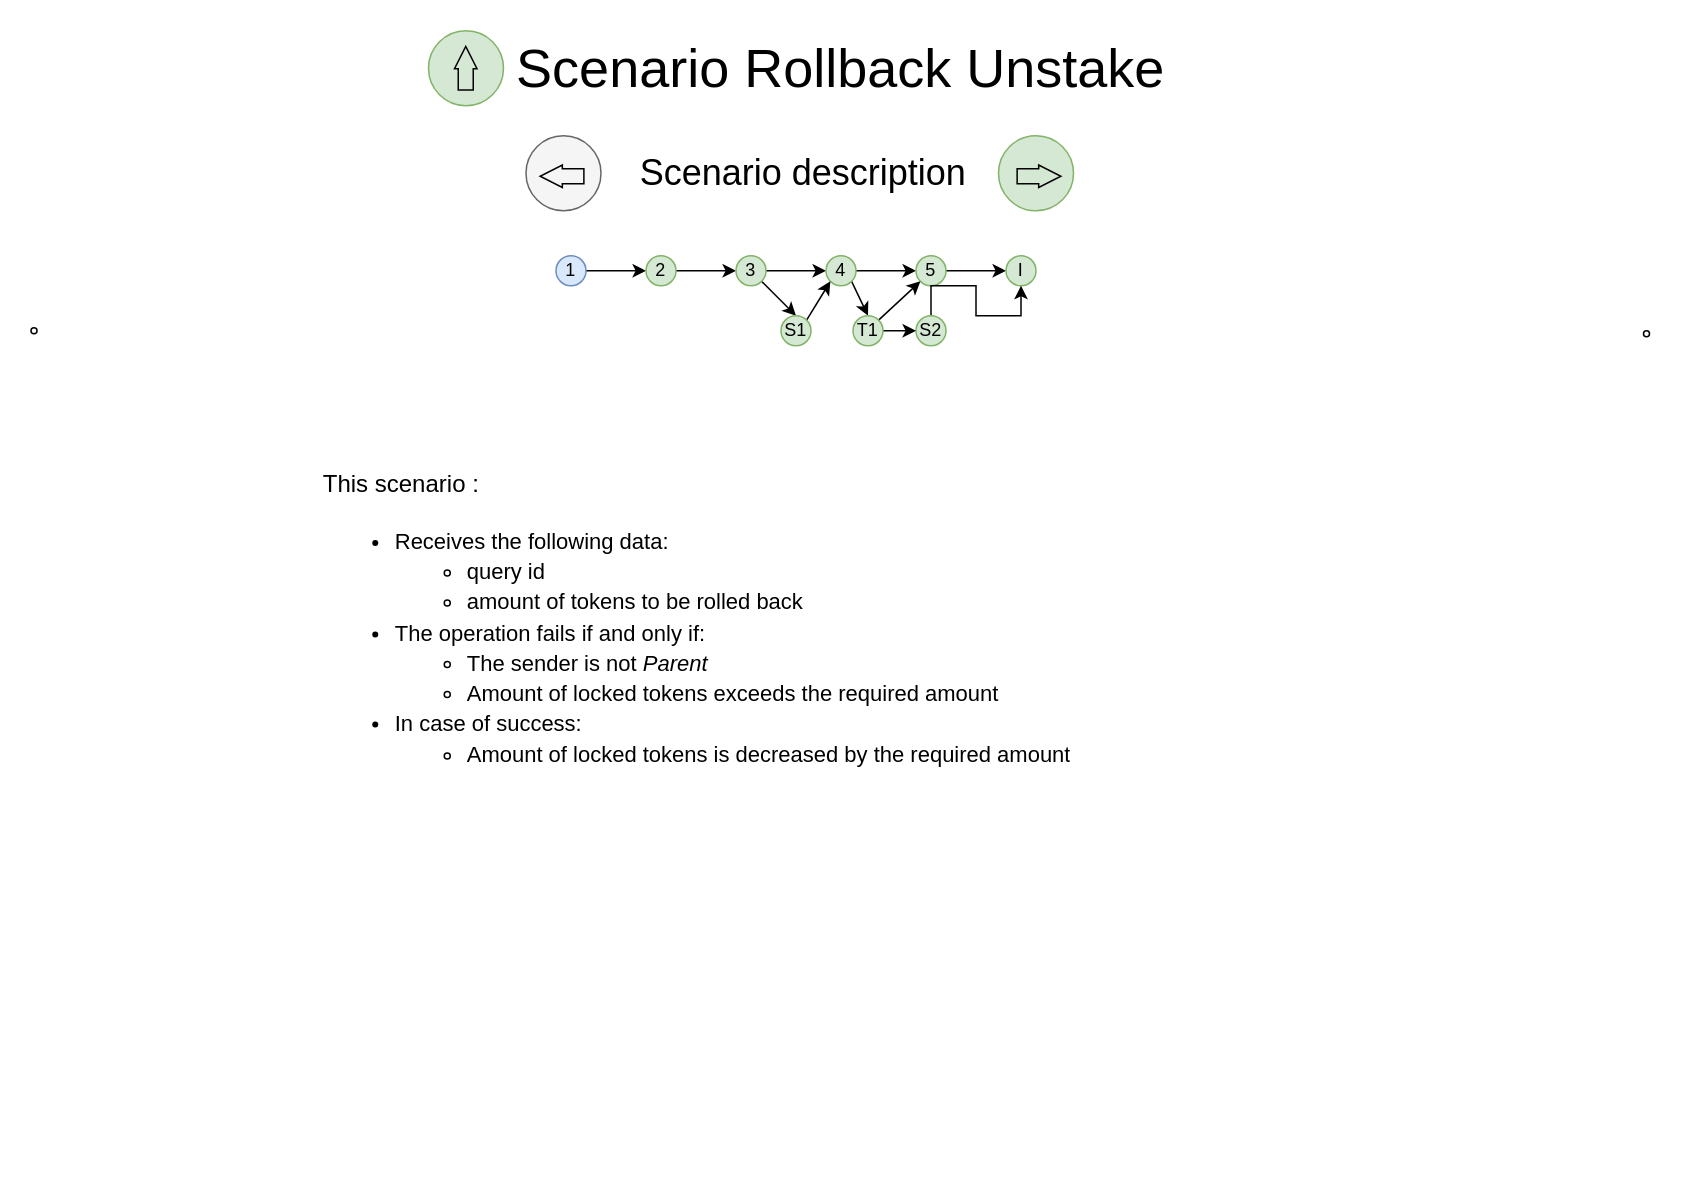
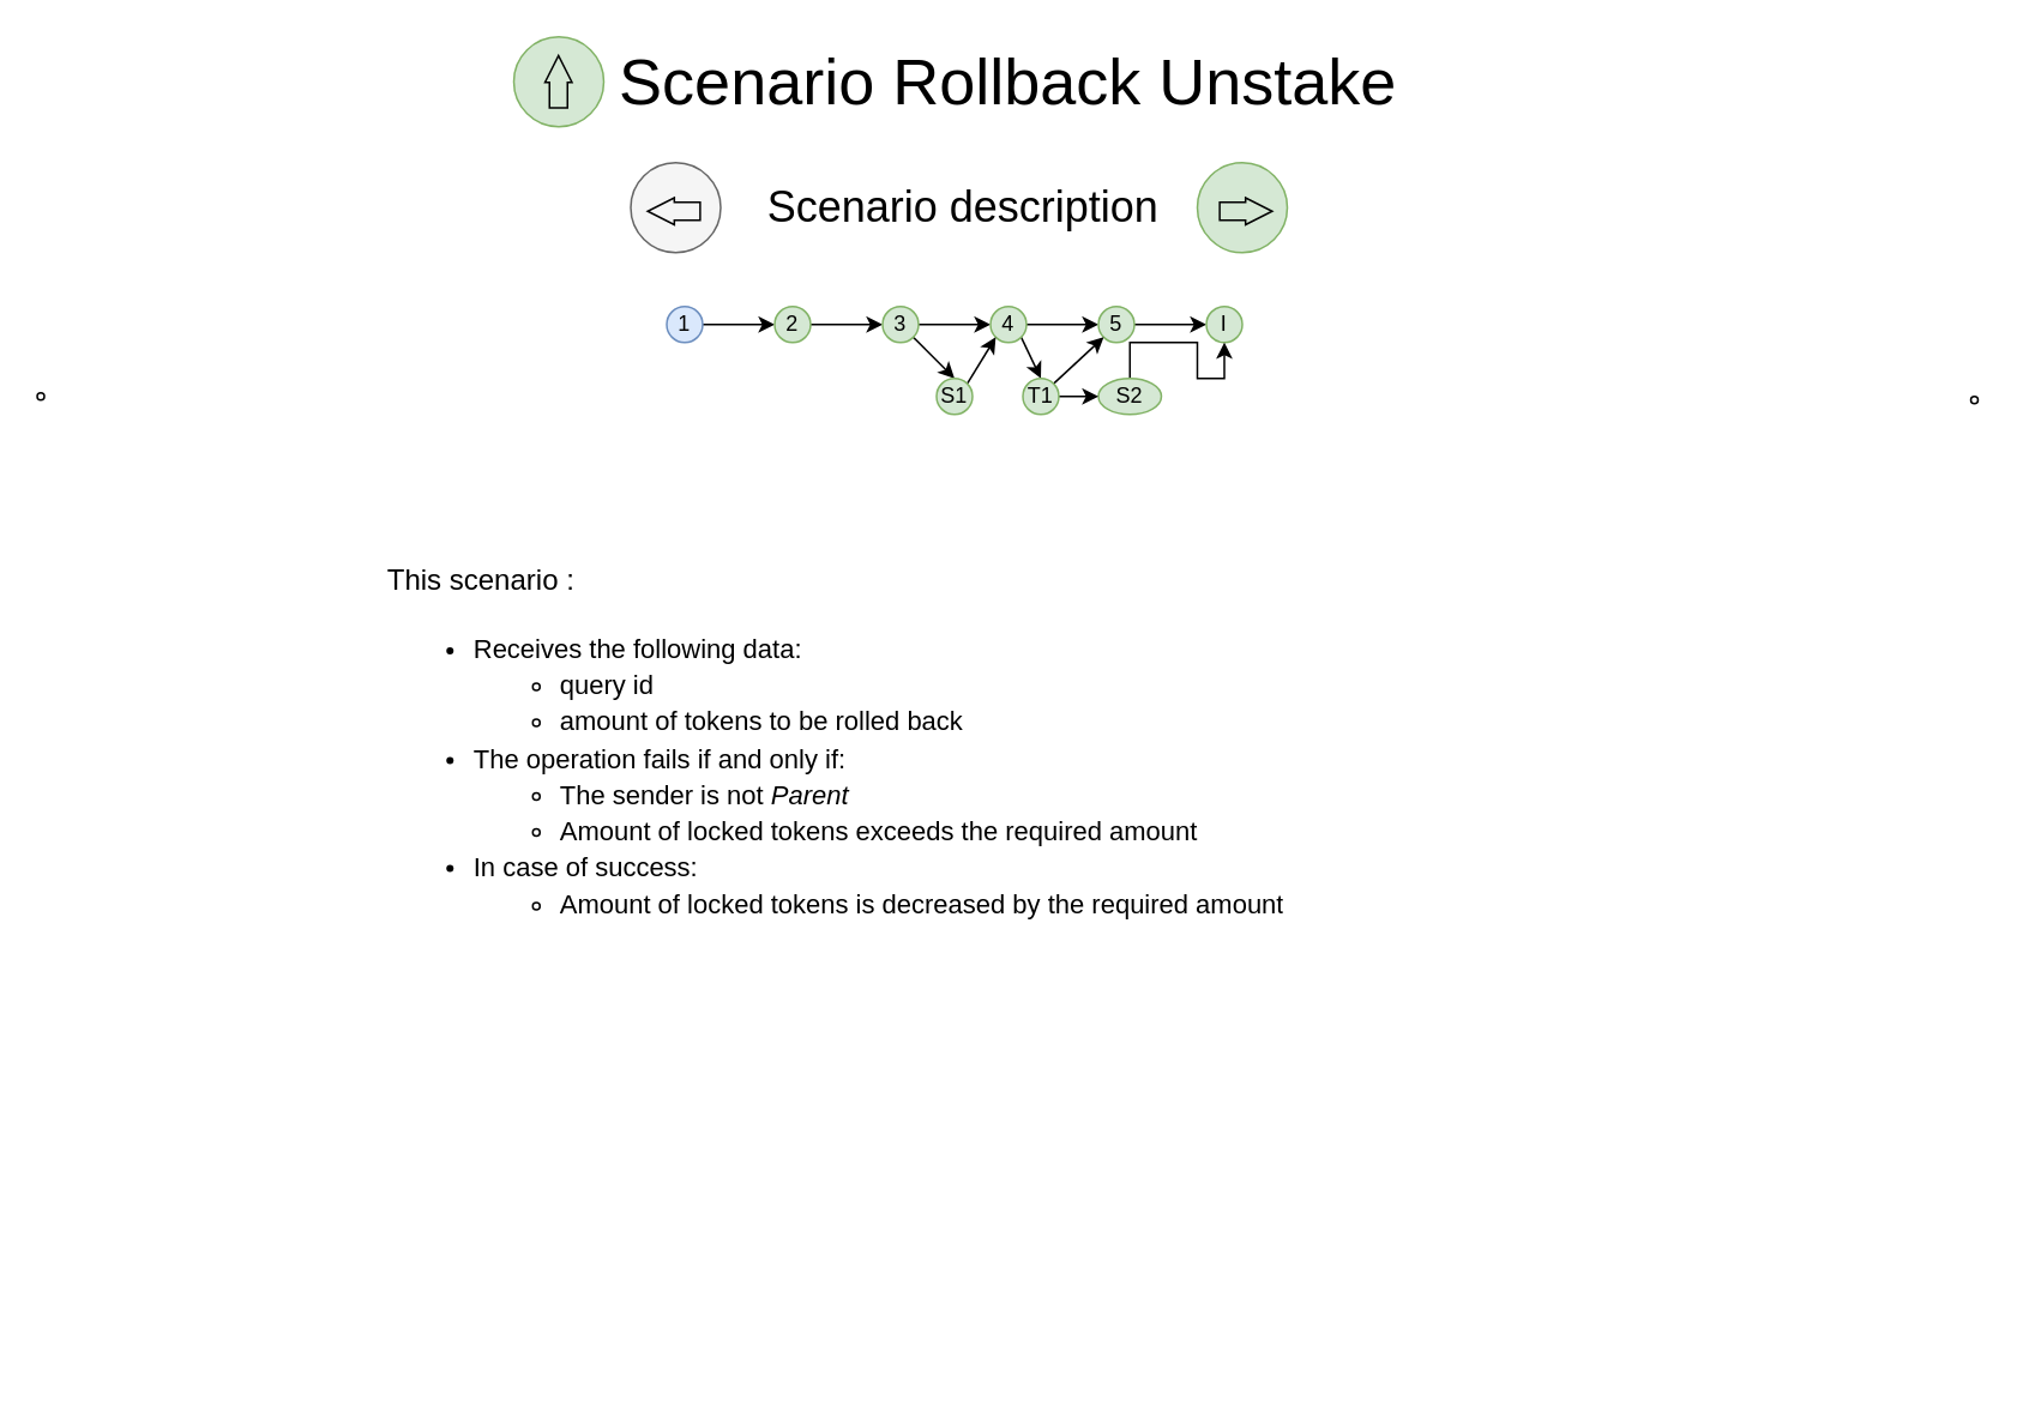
  <mxCell id="0" />
  <mxCell id="1" parent="0" />
  <mxCell id="2" value="Scenario Rollback Unstake" style="text;html=1;strokeColor=none;fillColor=none;align=center;verticalAlign=middle;whiteSpace=wrap;rounded=0;fontSize=36;" parent="1" vertex="1"><mxGeometry x="335" y="30" width="450" height="30" as="geometry" /></mxCell>
  <mxCell id="3" value="Scenario description" style="text;html=1;strokeColor=none;fillColor=none;align=center;verticalAlign=middle;whiteSpace=wrap;rounded=0;fontSize=24;" parent="1" vertex="1"><mxGeometry x="375" y="100" width="320" height="30" as="geometry" /></mxCell>
  <mxCell id="4" value="&lt;h1&gt;&lt;span style=&quot;font-weight: normal;&quot;&gt;&lt;font style=&quot;font-size: 16px;&quot;&gt;This scenario :&lt;/font&gt;&lt;/span&gt;&lt;/h1&gt;&lt;div&gt;&lt;span id=&quot;docs-internal-guid-a28a6898-7fff-76ac-f90a-b91eb6ed24f3&quot;&gt;&lt;ul style=&quot;margin-top:0;margin-bottom:0;padding-inline-start:48px;&quot;&gt;&lt;li aria-level=&quot;1&quot; style=&quot;list-style-type: disc; font-size: 11pt; font-family: Arial, sans-serif; background-color: transparent; font-variant-numeric: normal; font-variant-east-asian: normal; font-variant-alternates: normal; font-variant-position: normal; vertical-align: baseline; white-space: pre;&quot; dir=&quot;ltr&quot;&gt;&lt;p role=&quot;presentation&quot; style=&quot;line-height:1.38;margin-top:0pt;margin-bottom:0pt;&quot; dir=&quot;ltr&quot;&gt;&lt;span style=&quot;font-size: 11pt; background-color: transparent; font-variant-numeric: normal; font-variant-east-asian: normal; font-variant-alternates: normal; font-variant-position: normal; vertical-align: baseline; text-wrap: wrap;&quot;&gt;Receives the following data:&lt;/span&gt;&lt;/p&gt;&lt;/li&gt;&lt;ul style=&quot;margin-top:0;margin-bottom:0;padding-inline-start:48px;&quot;&gt;&lt;li aria-level=&quot;2&quot; style=&quot;list-style-type: circle; font-size: 11pt; font-family: Arial, sans-serif; background-color: transparent; font-variant-numeric: normal; font-variant-east-asian: normal; font-variant-alternates: normal; font-variant-position: normal; vertical-align: baseline; white-space: pre;&quot; dir=&quot;ltr&quot;&gt;&lt;p role=&quot;presentation&quot; style=&quot;line-height:1.38;margin-top:0pt;margin-bottom:0pt;&quot; dir=&quot;ltr&quot;&gt;&lt;span style=&quot;font-size: 11pt; background-color: transparent; font-variant-numeric: normal; font-variant-east-asian: normal; font-variant-alternates: normal; font-variant-position: normal; vertical-align: baseline; text-wrap: wrap;&quot;&gt;query id&lt;/span&gt;&lt;/p&gt;&lt;/li&gt;&lt;li aria-level=&quot;2&quot; style=&quot;list-style-type: circle; font-size: 11pt; font-family: Arial, sans-serif; background-color: transparent; font-variant-numeric: normal; font-variant-east-asian: normal; font-variant-alternates: normal; font-variant-position: normal; vertical-align: baseline; white-space: pre;&quot; dir=&quot;ltr&quot;&gt;&lt;p role=&quot;presentation&quot; style=&quot;line-height:1.38;margin-top:0pt;margin-bottom:0pt;&quot; dir=&quot;ltr&quot;&gt;&lt;span style=&quot;font-size: 11pt; background-color: transparent; font-variant-numeric: normal; font-variant-east-asian: normal; font-variant-alternates: normal; font-variant-position: normal; vertical-align: baseline; text-wrap: wrap;&quot;&gt;amount of tokens to be rolled back&lt;/span&gt;&lt;/p&gt;&lt;/li&gt;&lt;/ul&gt;&lt;li aria-level=&quot;1&quot; style=&quot;list-style-type: disc; font-size: 11pt; font-family: Arial, sans-serif; background-color: transparent; font-variant-numeric: normal; font-variant-east-asian: normal; font-variant-alternates: normal; font-variant-position: normal; vertical-align: baseline; white-space: pre;&quot; dir=&quot;ltr&quot;&gt;&lt;p role=&quot;presentation&quot; style=&quot;line-height:1.38;margin-top:0pt;margin-bottom:0pt;&quot; dir=&quot;ltr&quot;&gt;&lt;span style=&quot;font-size: 11pt; background-color: transparent; font-variant-numeric: normal; font-variant-east-asian: normal; font-variant-alternates: normal; font-variant-position: normal; vertical-align: baseline; text-wrap: wrap;&quot;&gt;The operation fails if and only if:&lt;/span&gt;&lt;/p&gt;&lt;/li&gt;&lt;ul style=&quot;margin-top:0;margin-bottom:0;padding-inline-start:48px;&quot;&gt;&lt;li aria-level=&quot;2&quot; style=&quot;list-style-type: circle; font-size: 11pt; font-family: Arial, sans-serif; background-color: transparent; font-variant-numeric: normal; font-variant-east-asian: normal; font-variant-alternates: normal; font-variant-position: normal; vertical-align: baseline; white-space: pre;&quot; dir=&quot;ltr&quot;&gt;&lt;p role=&quot;presentation&quot; style=&quot;line-height:1.38;margin-top:0pt;margin-bottom:0pt;&quot; dir=&quot;ltr&quot;&gt;&lt;span style=&quot;font-size: 11pt; background-color: transparent; font-variant-numeric: normal; font-variant-east-asian: normal; font-variant-alternates: normal; font-variant-position: normal; vertical-align: baseline; text-wrap: wrap;&quot;&gt;The sender is not &lt;/span&gt;&lt;span style=&quot;font-size: 11pt; background-color: transparent; font-style: italic; font-variant-numeric: normal; font-variant-east-asian: normal; font-variant-alternates: normal; font-variant-position: normal; vertical-align: baseline; text-wrap: wrap;&quot;&gt;Parent&lt;/span&gt;&lt;/p&gt;&lt;/li&gt;&lt;li aria-level=&quot;2&quot; style=&quot;list-style-type: circle; font-size: 11pt; font-family: Arial, sans-serif; background-color: transparent; font-variant-numeric: normal; font-variant-east-asian: normal; font-variant-alternates: normal; font-variant-position: normal; vertical-align: baseline; white-space: pre;&quot; dir=&quot;ltr&quot;&gt;&lt;p role=&quot;presentation&quot; style=&quot;line-height:1.38;margin-top:0pt;margin-bottom:0pt;&quot; dir=&quot;ltr&quot;&gt;&lt;span style=&quot;font-size: 11pt; background-color: transparent; font-variant-numeric: normal; font-variant-east-asian: normal; font-variant-alternates: normal; font-variant-position: normal; vertical-align: baseline; text-wrap: wrap;&quot;&gt;Amount of locked tokens exceeds the required amount&lt;/span&gt;&lt;/p&gt;&lt;/li&gt;&lt;/ul&gt;&lt;li aria-level=&quot;1&quot; style=&quot;list-style-type: disc; font-size: 11pt; font-family: Arial, sans-serif; background-color: transparent; font-variant-numeric: normal; font-variant-east-asian: normal; font-variant-alternates: normal; font-variant-position: normal; vertical-align: baseline; white-space: pre;&quot; dir=&quot;ltr&quot;&gt;&lt;p role=&quot;presentation&quot; style=&quot;line-height:1.38;margin-top:0pt;margin-bottom:0pt;&quot; dir=&quot;ltr&quot;&gt;&lt;span style=&quot;font-size: 11pt; background-color: transparent; font-variant-numeric: normal; font-variant-east-asian: normal; font-variant-alternates: normal; font-variant-position: normal; vertical-align: baseline; text-wrap: wrap;&quot;&gt;In case of success:&lt;/span&gt;&lt;/p&gt;&lt;/li&gt;&lt;ul style=&quot;margin-top:0;margin-bottom:0;padding-inline-start:48px;&quot;&gt;&lt;li aria-level=&quot;2&quot; style=&quot;list-style-type: circle; font-size: 11pt; font-family: Arial, sans-serif; background-color: transparent; font-variant-numeric: normal; font-variant-east-asian: normal; font-variant-alternates: normal; font-variant-position: normal; vertical-align: baseline; white-space: pre;&quot; dir=&quot;ltr&quot;&gt;&lt;p role=&quot;presentation&quot; style=&quot;line-height:1.38;margin-top:0pt;margin-bottom:0pt;&quot; dir=&quot;ltr&quot;&gt;&lt;span style=&quot;font-size: 11pt; background-color: transparent; font-variant-numeric: normal; font-variant-east-asian: normal; font-variant-alternates: normal; font-variant-position: normal; vertical-align: baseline; text-wrap: wrap;&quot;&gt;Amount of locked tokens is decreased by the required amount&lt;/span&gt;&lt;/p&gt;&lt;/li&gt;&lt;/ul&gt;&lt;/ul&gt;&lt;/span&gt;&lt;/div&gt;" style="text;html=1;strokeColor=none;fillColor=none;spacing=5;spacingTop=-20;whiteSpace=wrap;overflow=hidden;rounded=0;" parent="1" vertex="1"><mxGeometry x="210" y="300" width="660" height="470" as="geometry" /></mxCell>
  <mxCell id="5" value="" style="ellipse;whiteSpace=wrap;html=1;aspect=fixed;fillColor=#d5e8d4;strokeColor=#82b366;" parent="1" vertex="1"><mxGeometry x="285" y="20" width="50" height="50" as="geometry" /></mxCell>
  <mxCell id="6" value="" style="shape=flexArrow;endArrow=classic;html=1;rounded=0;endWidth=4;endSize=4.6;" parent="1" edge="1"><mxGeometry width="50" height="50" relative="1" as="geometry"><mxPoint x="309.83" y="60" as="sourcePoint" /><mxPoint x="309.83" y="30" as="targetPoint" /></mxGeometry></mxCell>
  <mxCell id="7" style="edgeStyle=orthogonalEdgeStyle;rounded=0;orthogonalLoop=1;jettySize=auto;html=1;exitX=1;exitY=0.5;exitDx=0;exitDy=0;entryX=0;entryY=0.5;entryDx=0;entryDy=0;" parent="1" source="8" target="10" edge="1"><mxGeometry relative="1" as="geometry" /></mxCell>
  <mxCell id="8" value="1" style="ellipse;whiteSpace=wrap;html=1;aspect=fixed;fillColor=#dae8fc;strokeColor=#6c8ebf;" parent="1" vertex="1"><mxGeometry x="370" y="170" width="20" height="20" as="geometry" /></mxCell>
  <mxCell id="9" style="edgeStyle=orthogonalEdgeStyle;rounded=0;orthogonalLoop=1;jettySize=auto;html=1;exitX=1;exitY=0.5;exitDx=0;exitDy=0;entryX=0;entryY=0.5;entryDx=0;entryDy=0;" parent="1" source="10" target="13" edge="1"><mxGeometry relative="1" as="geometry" /></mxCell>
  <mxCell id="10" value="2" style="ellipse;whiteSpace=wrap;html=1;aspect=fixed;fillColor=#d5e8d4;strokeColor=#82b366;" parent="1" vertex="1"><mxGeometry x="430" y="170" width="20" height="20" as="geometry" /></mxCell>
  <mxCell id="11" style="edgeStyle=orthogonalEdgeStyle;rounded=0;orthogonalLoop=1;jettySize=auto;html=1;entryX=0;entryY=0.5;entryDx=0;entryDy=0;" parent="1" source="13" target="16" edge="1"><mxGeometry relative="1" as="geometry" /></mxCell>
  <mxCell id="12" style="rounded=0;orthogonalLoop=1;jettySize=auto;html=1;exitX=1;exitY=1;exitDx=0;exitDy=0;entryX=0.5;entryY=0;entryDx=0;entryDy=0;" parent="1" source="13" target="21" edge="1"><mxGeometry relative="1" as="geometry" /></mxCell>
  <mxCell id="13" value="3" style="ellipse;whiteSpace=wrap;html=1;aspect=fixed;fillColor=#d5e8d4;strokeColor=#82b366;" parent="1" vertex="1"><mxGeometry x="490" y="170" width="20" height="20" as="geometry" /></mxCell>
  <mxCell id="14" style="edgeStyle=orthogonalEdgeStyle;rounded=0;orthogonalLoop=1;jettySize=auto;html=1;exitX=1;exitY=0.5;exitDx=0;exitDy=0;entryX=0;entryY=0.5;entryDx=0;entryDy=0;" parent="1" source="16" target="18" edge="1"><mxGeometry relative="1" as="geometry" /></mxCell>
  <mxCell id="15" style="rounded=0;orthogonalLoop=1;jettySize=auto;html=1;exitX=1;exitY=1;exitDx=0;exitDy=0;entryX=0.5;entryY=0;entryDx=0;entryDy=0;" parent="1" source="16" target="26" edge="1"><mxGeometry relative="1" as="geometry" /></mxCell>
  <mxCell id="16" value="4" style="ellipse;whiteSpace=wrap;html=1;aspect=fixed;fillColor=#d5e8d4;strokeColor=#82b366;" parent="1" vertex="1"><mxGeometry x="550" y="170" width="20" height="20" as="geometry" /></mxCell>
  <mxCell id="17" style="edgeStyle=orthogonalEdgeStyle;rounded=0;orthogonalLoop=1;jettySize=auto;html=1;exitX=1;exitY=0.5;exitDx=0;exitDy=0;entryX=0;entryY=0.5;entryDx=0;entryDy=0;" parent="1" source="18" target="19" edge="1"><mxGeometry relative="1" as="geometry" /></mxCell>
  <mxCell id="18" value="5" style="ellipse;whiteSpace=wrap;html=1;aspect=fixed;fillColor=#d5e8d4;strokeColor=#82b366;" parent="1" vertex="1"><mxGeometry x="610" y="170" width="20" height="20" as="geometry" /></mxCell>
  <mxCell id="19" value="I" style="ellipse;whiteSpace=wrap;html=1;aspect=fixed;fillColor=#d5e8d4;strokeColor=#82b366;" parent="1" vertex="1"><mxGeometry x="670" y="170" width="20" height="20" as="geometry" /></mxCell>
  <mxCell id="20" style="rounded=0;orthogonalLoop=1;jettySize=auto;html=1;exitX=1;exitY=0;exitDx=0;exitDy=0;entryX=0;entryY=1;entryDx=0;entryDy=0;" parent="1" source="21" target="16" edge="1"><mxGeometry relative="1" as="geometry" /></mxCell>
  <mxCell id="21" value="S1" style="ellipse;whiteSpace=wrap;html=1;aspect=fixed;fillColor=#d5e8d4;strokeColor=#82b366;" parent="1" vertex="1"><mxGeometry x="520" y="210" width="20" height="20" as="geometry" /></mxCell>
  <mxCell id="22" style="edgeStyle=orthogonalEdgeStyle;rounded=0;orthogonalLoop=1;jettySize=auto;html=1;exitX=0.5;exitY=0;exitDx=0;exitDy=0;" parent="1" source="23" target="19" edge="1"><mxGeometry relative="1" as="geometry" /></mxCell>
- <mxCell id="23" value="S2" style="ellipse;whiteSpace=wrap;html=1;aspect=fixed;fillColor=#d5e8d4;strokeColor=#82b366;" parent="1" vertex="1"><mxGeometry x="610" y="210" width="20" height="20" as="geometry" /></mxCell>
+ <mxCell id="23" value="S2" style="ellipse;whiteSpace=wrap;html=1;aspect=fixed;fillColor=#d5e8d4;strokeColor=#82b366;" parent="1" vertex="1"><mxGeometry x="610" y="210" width="35" height="20" as="geometry" /></mxCell>
  <mxCell id="24" style="rounded=0;orthogonalLoop=1;jettySize=auto;html=1;exitX=1;exitY=0;exitDx=0;exitDy=0;entryX=0;entryY=1;entryDx=0;entryDy=0;" parent="1" source="26" target="18" edge="1"><mxGeometry relative="1" as="geometry" /></mxCell>
  <mxCell id="25" style="edgeStyle=orthogonalEdgeStyle;rounded=0;orthogonalLoop=1;jettySize=auto;html=1;exitX=1;exitY=0.5;exitDx=0;exitDy=0;entryX=0;entryY=0.5;entryDx=0;entryDy=0;" parent="1" source="26" target="23" edge="1"><mxGeometry relative="1" as="geometry" /></mxCell>
  <mxCell id="26" value="T1" style="ellipse;whiteSpace=wrap;html=1;aspect=fixed;fillColor=#d5e8d4;strokeColor=#82b366;" parent="1" vertex="1"><mxGeometry x="568" y="210" width="20" height="20" as="geometry" /></mxCell>
  <mxCell id="27" value="" style="ellipse;whiteSpace=wrap;html=1;aspect=fixed;fillColor=#d5e8d4;strokeColor=#82b366;" parent="1" vertex="1"><mxGeometry x="665" y="90" width="50" height="50" as="geometry" /></mxCell>
  <mxCell id="28" value="" style="shape=flexArrow;endArrow=classic;html=1;rounded=0;endWidth=4;endSize=4.6;" parent="1" edge="1"><mxGeometry width="50" height="50" relative="1" as="geometry"><mxPoint x="676.92" y="117" as="sourcePoint" /><mxPoint x="707.09" y="117" as="targetPoint" /></mxGeometry></mxCell>
  <mxCell id="29" value="" style="ellipse;whiteSpace=wrap;html=1;aspect=fixed;fillColor=#f5f5f5;strokeColor=#666666;fontColor=#333333;" parent="1" vertex="1"><mxGeometry x="350" y="90" width="50" height="50" as="geometry" /></mxCell>
  <mxCell id="30" value="" style="shape=flexArrow;endArrow=classic;html=1;rounded=0;endWidth=4;endSize=4.6;" parent="1" edge="1"><mxGeometry width="50" height="50" relative="1" as="geometry"><mxPoint x="389.09" y="117" as="sourcePoint" /><mxPoint x="358.92" y="117" as="targetPoint" /></mxGeometry></mxCell>
  <mxCell id="31" value="" style="ellipse;whiteSpace=wrap;html=1;aspect=fixed;" parent="1" vertex="1"><mxGeometry x="1095" y="220" width="4" height="4" as="geometry" /></mxCell>
  <mxCell id="32" value="" style="ellipse;whiteSpace=wrap;html=1;aspect=fixed;" parent="1" vertex="1"><mxGeometry x="20" y="218" width="4" height="4" as="geometry" /></mxCell>
